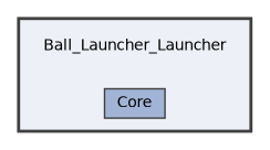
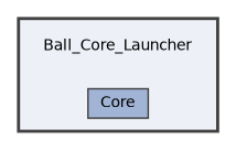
  digraph {
    compound=true
    rankdir=LR
    node [fontname=Helvetica fontsize=10]
-   n1 [height=0.2 label=Ball_Launcher_Launcher shape=plaintext width=0.4]
+   n1 [height=0.2 label=Ball_Core_Launcher shape=plaintext width=0.4]
    n2 [color=grey25 fillcolor="#a2b4d6" height=0.2 label=Core shape=box style=filled width=0.4]
    subgraph cluster_1 {
      bgcolor="#edf0f7"
      fontname=Helvetica
      fontsize=10
      pencolor=grey25
      style="filled,bold"
      n1
      n2
    }
  }
